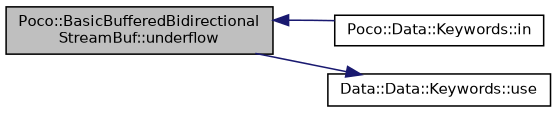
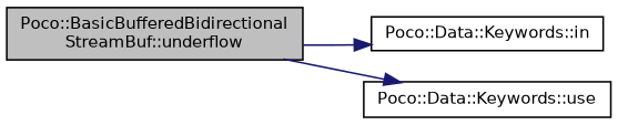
  digraph {
    rankdir=LR
    node [color=black fillcolor=white fontname=Helvetica fontsize=10 shape=record style=filled]
    edge [color=midnightblue fontname=Helvetica fontsize=10 labelfontname=Helvetica labelfontsize=10 style=solid]
    n1 [fillcolor=grey75 fontcolor=black height=0.2 label="Poco::BasicBufferedBidirectional\lStreamBuf::underflow" width=0.4]
    n2 [height=0.2 label="Poco::Data::Keywords::in" width=0.4]
-   n3 [height=0.2 label="Data::Data::Keywords::use" width=0.4]
-   n2 -> n1
+   n3 [height=0.2 label="Poco::Data::Keywords::use" width=0.4]
+   n1 -> n2
    n1 -> n3
  }
